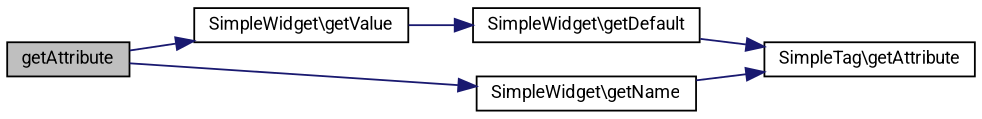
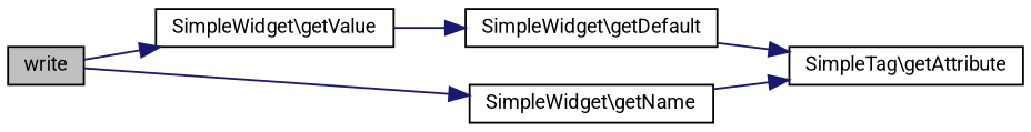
  digraph {
    rankdir=LR
    fontname=Roboto
    node [color=black fillcolor=white fontname=Roboto fontsize=10 shape=record style=filled]
    edge [color=midnightblue fontname=Roboto fontsize=10 labelfontname=Helvetica labelfontsize=10 style=solid]
-   n1 [fillcolor=grey75 fontcolor=black height=0.2 label=getAttribute width=0.4]
+   n1 [fillcolor=grey75 fontcolor=black height=0.2 label=write width=0.4]
    n2 [height=0.2 label="SimpleWidget\\getValue" width=0.4]
    n3 [height=0.2 label="SimpleWidget\\getName" width=0.4]
    n4 [height=0.2 label="SimpleWidget\\getDefault" width=0.4]
    n5 [height=0.2 label="SimpleTag\\getAttribute" width=0.4]
    n1 -> n2
    n1 -> n3
    n2 -> n4
    n3 -> n5
    n4 -> n5
  }
